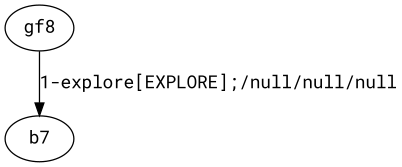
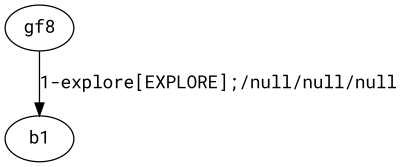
  digraph {
    fontname="Roboto Mono"
    node [fontname="Roboto Mono"]
    gf8
-   b1 [label=b7]
+   b1
    gf8 -> b1 [label="1-explore[EXPLORE];/null/null/null" fontname="Roboto Mono"]
  }
